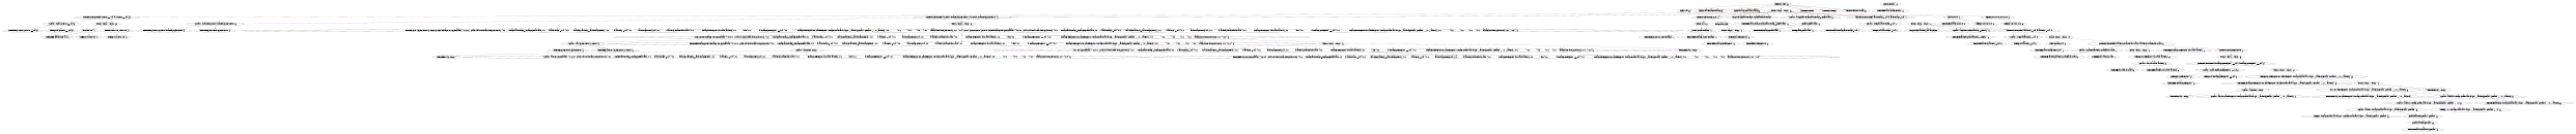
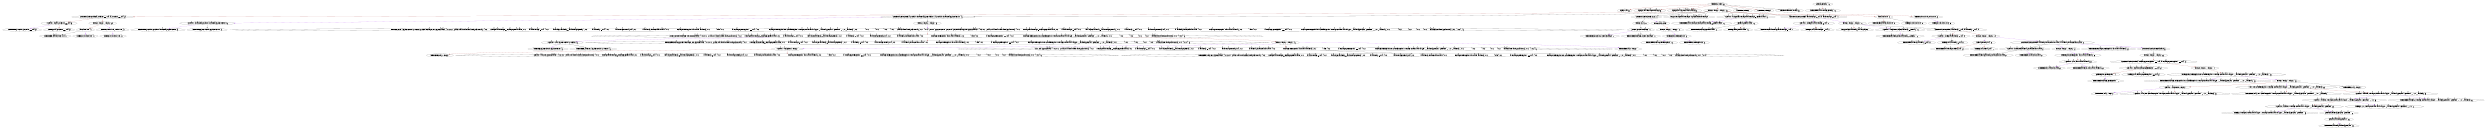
  digraph {
    edge [color=purple]
    n1 [label=<(METHOD,process)<SUB>38</SUB>>]
    n2 [label=<(PARAM,this)<SUB>38</SUB>>]
    n3 [label=<(PARAM,final Exchange exchange)<SUB>38</SUB>>]
    n4 [label=<(PARAM,final AsyncCallback callback)<SUB>38</SUB>>]
    n5 [label=<(BLOCK,&lt;empty&gt;,&lt;empty&gt;)<SUB>38</SUB>>]
    n6 [label=<(MODIFIER,PUBLIC)>]
    n7 [label=<(MODIFIER,VIRTUAL)>]
    n8 [label=<(METHOD_RETURN,boolean)<SUB>38</SUB>>]
    n9 [label=<(CONTROL_STRUCTURE,if (processor == null),if (processor == null))<SUB>39</SUB>>]
    n10 [label=<(CONTROL_STRUCTURE,if (processor instanceof AsyncProcessor),if (processor instanceof AsyncProcessor))<SUB>45</SUB>>]
    n11 [label=<(CONTROL_STRUCTURE,try,try)<SUB>70</SUB>>]
    n12 [label=<(LOCAL,Message faultMessage: org.apache.camel.Message)>]
    n13 [label=<(&lt;operator&gt;.assignment,Message faultMessage = getFault(false))<SUB>76</SUB>>]
    n14 [label=<(CONTROL_STRUCTURE,if (faultMessage != null),if (faultMessage != null))<SUB>77</SUB>>]
    n15 [label=<(done,done(true))<SUB>91</SUB>>]
    n16 [label=<(RETURN,return true;,return true;)<SUB>92</SUB>>]
    n17 [label=<(&lt;operator&gt;.equals,processor == null)<SUB>39</SUB>>]
    n18 [label=<(BLOCK,&lt;empty&gt;,&lt;empty&gt;)<SUB>39</SUB>>]
    n19 [label=<(&lt;operator&gt;.instanceOf,processor instanceof AsyncProcessor)<SUB>45</SUB>>]
    n20 [label=<(BLOCK,&lt;empty&gt;,&lt;empty&gt;)<SUB>45</SUB>>]
    n21 [label=<(BLOCK,try,try)<SUB>70</SUB>>]
    n22 [label=<(BLOCK,catch,catch)>]
    n23 [label=<(IDENTIFIER,faultMessage,Message faultMessage = getFault(false))<SUB>76</SUB>>]
    n24 [label=<(getFault,getFault(false))<SUB>76</SUB>>]
    n25 [label=<(&lt;operator&gt;.notEquals,faultMessage != null)<SUB>77</SUB>>]
    n26 [label=<(BLOCK,&lt;empty&gt;,&lt;empty&gt;)<SUB>77</SUB>>]
    n27 [label=<(IDENTIFIER,callback,done(true))<SUB>91</SUB>>]
    n28 [label=<(LITERAL,true,done(true))<SUB>91</SUB>>]
    n29 [label=<(LITERAL,true,return true;)<SUB>92</SUB>>]
    n30 [label=<(IDENTIFIER,processor,processor == null)<SUB>39</SUB>>]
    n31 [label=<(LITERAL,null,processor == null)<SUB>39</SUB>>]
    n32 [label=<(done,done(true))<SUB>41</SUB>>]
    n33 [label=<(RETURN,return true;,return true;)<SUB>42</SUB>>]
    n34 [label=<(IDENTIFIER,callback,done(true))<SUB>41</SUB>>]
    n35 [label=<(LITERAL,true,done(true))<SUB>41</SUB>>]
    n36 [label=<(LITERAL,true,return true;)<SUB>42</SUB>>]
    n37 [label=<(IDENTIFIER,processor,processor instanceof AsyncProcessor)<SUB>45</SUB>>]
    n38 [label=<(TYPE_REF,AsyncProcessor,AsyncProcessor)<SUB>45</SUB>>]
    n39 [label=<(RETURN,return ((AsyncProcessor) processor).process(exchange, new AsyncCallback() {\012\012    public void done(boolean doneSynchronously) {\012        Message faultMessage = exchange.getFault(false);\012        if (faultMessage != null) {\012            final Object faultBody = faultMessage.getBody();\012            if (faultBody != null) {\012                faultMessage.setBody(null);\012                if (faultBody instanceof Throwable) {\012                    exchange.setException((Throwable) faultBody);\012                } else {\012                    if (exchange.getException() == null) {\012                        exchange.setException(new CamelException(&quot;Message contains fault of type &quot; + faultBody.getClass().getName() + &quot;:\n&quot; + faultBody));\012                    }\012                }\012            }\012        }\012        callback.done(doneSynchronously);\012    }\012});,return ((AsyncProcessor) processor).process(exchange, new AsyncCallback() {\012\012    public void done(boolean doneSynchronously) {\012        Message faultMessage = exchange.getFault(false);\012        if (faultMessage != null) {\012            final Object faultBody = faultMessage.getBody();\012            if (faultBody != null) {\012                faultMessage.setBody(null);\012                if (faultBody instanceof Throwable) {\012                    exchange.setException((Throwable) faultBody);\012                } else {\012                    if (exchange.getException() == null) {\012                        exchange.setException(new CamelException(&quot;Message contains fault of type &quot; + faultBody.getClass().getName() + &quot;:\n&quot; + faultBody));\012                    }\012                }\012            }\012        }\012        callback.done(doneSynchronously);\012    }\012});)<SUB>46</SUB>>]
    n40 [label=<(process,process(exchange, new AsyncCallback() {\012\012    public void done(boolean doneSynchronously) {\012        Message faultMessage = exchange.getFault(false);\012        if (faultMessage != null) {\012            final Object faultBody = faultMessage.getBody();\012            if (faultBody != null) {\012                faultMessage.setBody(null);\012                if (faultBody instanceof Throwable) {\012                    exchange.setException((Throwable) faultBody);\012                } else {\012                    if (exchange.getException() == null) {\012                        exchange.setException(new CamelException(&quot;Message contains fault of type &quot; + faultBody.getClass().getName() + &quot;:\n&quot; + faultBody));\012                    }\012                }\012            }\012        }\012        callback.done(doneSynchronously);\012    }\012}))<SUB>46</SUB>>]
    n41 [label=<(&lt;operator&gt;.cast,(AsyncProcessor) processor)<SUB>46</SUB>>]
    n42 [label=<(IDENTIFIER,exchange,process(exchange, new AsyncCallback() {\012\012    public void done(boolean doneSynchronously) {\012        Message faultMessage = exchange.getFault(false);\012        if (faultMessage != null) {\012            final Object faultBody = faultMessage.getBody();\012            if (faultBody != null) {\012                faultMessage.setBody(null);\012                if (faultBody instanceof Throwable) {\012                    exchange.setException((Throwable) faultBody);\012                } else {\012                    if (exchange.getException() == null) {\012                        exchange.setException(new CamelException(&quot;Message contains fault of type &quot; + faultBody.getClass().getName() + &quot;:\n&quot; + faultBody));\012                    }\012                }\012            }\012        }\012        callback.done(doneSynchronously);\012    }\012}))<SUB>46</SUB>>]
    n43 [label=<(BLOCK,&lt;empty&gt;,&lt;empty&gt;)<SUB>46</SUB>>]
    n44 [label=<(TYPE_REF,AsyncProcessor,AsyncProcessor)<SUB>46</SUB>>]
    n45 [label=<(IDENTIFIER,processor,(AsyncProcessor) processor)<SUB>46</SUB>>]
    n46 [label=<(&lt;operator&gt;.assignment,&lt;empty&gt;)>]
    n47 [label=<(&lt;init&gt;,new AsyncCallback() {\012\012    public void done(boolean doneSynchronously) {\012        Message faultMessage = exchange.getFault(false);\012        if (faultMessage != null) {\012            final Object faultBody = faultMessage.getBody();\012            if (faultBody != null) {\012                faultMessage.setBody(null);\012                if (faultBody instanceof Throwable) {\012                    exchange.setException((Throwable) faultBody);\012                } else {\012                    if (exchange.getException() == null) {\012                        exchange.setException(new CamelException(&quot;Message contains fault of type &quot; + faultBody.getClass().getName() + &quot;:\n&quot; + faultBody));\012                    }\012                }\012            }\012        }\012        callback.done(doneSynchronously);\012    }\012})<SUB>46</SUB>>]
    n48 [label=<(IDENTIFIER,$obj0,&lt;empty&gt;)>]
    n49 [label=<(IDENTIFIER,$obj0,&lt;empty&gt;)>]
    n50 [label=<(&lt;operator&gt;.alloc,new AsyncCallback() {\012\012    public void done(boolean doneSynchronously) {\012        Message faultMessage = exchange.getFault(false);\012        if (faultMessage != null) {\012            final Object faultBody = faultMessage.getBody();\012            if (faultBody != null) {\012                faultMessage.setBody(null);\012                if (faultBody instanceof Throwable) {\012                    exchange.setException((Throwable) faultBody);\012                } else {\012                    if (exchange.getException() == null) {\012                        exchange.setException(new CamelException(&quot;Message contains fault of type &quot; + faultBody.getClass().getName() + &quot;:\n&quot; + faultBody));\012                    }\012                }\012            }\012        }\012        callback.done(doneSynchronously);\012    }\012})<SUB>46</SUB>>]
    n51 [label=<(IDENTIFIER,$obj0,new AsyncCallback() {\012\012    public void done(boolean doneSynchronously) {\012        Message faultMessage = exchange.getFault(false);\012        if (faultMessage != null) {\012            final Object faultBody = faultMessage.getBody();\012            if (faultBody != null) {\012                faultMessage.setBody(null);\012                if (faultBody instanceof Throwable) {\012                    exchange.setException((Throwable) faultBody);\012                } else {\012                    if (exchange.getException() == null) {\012                        exchange.setException(new CamelException(&quot;Message contains fault of type &quot; + faultBody.getClass().getName() + &quot;:\n&quot; + faultBody));\012                    }\012                }\012            }\012        }\012        callback.done(doneSynchronously);\012    }\012})>]
    n52 [label=<(process,process(exchange))<SUB>71</SUB>>]
    n53 [label=<(BLOCK,&lt;empty&gt;,&lt;empty&gt;)<SUB>72</SUB>>]
    n54 [label=<(IDENTIFIER,processor,process(exchange))<SUB>71</SUB>>]
    n55 [label=<(IDENTIFIER,exchange,process(exchange))<SUB>71</SUB>>]
    n56 [label=<(setException,setException(e))<SUB>73</SUB>>]
    n57 [label=<(IDENTIFIER,exchange,setException(e))<SUB>73</SUB>>]
    n58 [label=<(IDENTIFIER,e,setException(e))<SUB>73</SUB>>]
    n59 [label=<(IDENTIFIER,exchange,getFault(false))<SUB>76</SUB>>]
    n60 [label=<(LITERAL,false,getFault(false))<SUB>76</SUB>>]
    n61 [label=<(IDENTIFIER,faultMessage,faultMessage != null)<SUB>77</SUB>>]
    n62 [label=<(LITERAL,null,faultMessage != null)<SUB>77</SUB>>]
    n63 [label=<(LOCAL,Object faultBody: java.lang.Object)>]
    n64 [label=<(&lt;operator&gt;.assignment,Object faultBody = getBody())<SUB>78</SUB>>]
    n65 [label=<(CONTROL_STRUCTURE,if (faultBody != null),if (faultBody != null))<SUB>79</SUB>>]
    n66 [label=<(IDENTIFIER,faultBody,Object faultBody = getBody())<SUB>78</SUB>>]
    n67 [label=<(&lt;operator&gt;.notEquals,faultBody != null)<SUB>79</SUB>>]
    n68 [label=<(BLOCK,&lt;empty&gt;,&lt;empty&gt;)<SUB>79</SUB>>]
    n69 [label=<(getBody,getBody())<SUB>78</SUB>>]
    n70 [label=<(IDENTIFIER,faultMessage,getBody())<SUB>78</SUB>>]
    n71 [label=<(IDENTIFIER,faultBody,faultBody != null)<SUB>79</SUB>>]
    n72 [label=<(LITERAL,null,faultBody != null)<SUB>79</SUB>>]
    n73 [label=<(setBody,setBody(null))<SUB>80</SUB>>]
    n74 [label=<(CONTROL_STRUCTURE,if (faultBody instanceof Throwable),if (faultBody instanceof Throwable))<SUB>81</SUB>>]
    n75 [label=<(IDENTIFIER,faultMessage,setBody(null))<SUB>80</SUB>>]
+   n76 [label=<(LITERAL,null,setBody(null))<SUB>80</SUB>>]
    n77 [label=<(&lt;operator&gt;.instanceOf,faultBody instanceof Throwable)<SUB>81</SUB>>]
    n78 [label=<(BLOCK,&lt;empty&gt;,&lt;empty&gt;)<SUB>81</SUB>>]
    n79 [label=<(CONTROL_STRUCTURE,else,else)<SUB>83</SUB>>]
    n80 [label=<(IDENTIFIER,faultBody,faultBody instanceof Throwable)<SUB>81</SUB>>]
    n81 [label=<(TYPE_REF,Throwable,Throwable)<SUB>81</SUB>>]
    n82 [label=<(setException,setException((Throwable) faultBody))<SUB>82</SUB>>]
    n83 [label=<(BLOCK,&lt;empty&gt;,&lt;empty&gt;)<SUB>83</SUB>>]
    n84 [label=<(&lt;operator&gt;.cast,(Throwable) faultBody)<SUB>82</SUB>>]
    n85 [label=<(IDENTIFIER,exchange,setException((Throwable) faultBody))<SUB>82</SUB>>]
    n86 [label=<(TYPE_REF,Throwable,Throwable)<SUB>82</SUB>>]
    n87 [label=<(IDENTIFIER,faultBody,(Throwable) faultBody)<SUB>82</SUB>>]
    n88 [label=<(CONTROL_STRUCTURE,if (exchange.getException() == null),if (exchange.getException() == null))<SUB>84</SUB>>]
    n89 [label=<(&lt;operator&gt;.equals,exchange.getException() == null)<SUB>84</SUB>>]
    n90 [label=<(BLOCK,&lt;empty&gt;,&lt;empty&gt;)<SUB>84</SUB>>]
    n91 [label=<(getException,getException())<SUB>84</SUB>>]
    n92 [label=<(LITERAL,null,exchange.getException() == null)<SUB>84</SUB>>]
    n93 [label=<(setException,setException(new CamelException(&quot;Message contains fault of type &quot; + faultBody.getClass().getName() + &quot;:\n&quot; + faultBody)))<SUB>85</SUB>>]
    n94 [label=<(IDENTIFIER,exchange,getException())<SUB>80</SUB>>]
    n95 [label=<(IDENTIFIER,exchange,setException(new CamelException(&quot;Message contains fault of type &quot; + faultBody.getClass().getName() + &quot;:\n&quot; + faultBody)))<SUB>85</SUB>>]
    n96 [label=<(BLOCK,&lt;empty&gt;,&lt;empty&gt;)<SUB>85</SUB>>]
    n97 [label=<(&lt;operator&gt;.assignment,&lt;empty&gt;)>]
    n98 [label=<(&lt;init&gt;,new CamelException(&quot;Message contains fault of type &quot; + faultBody.getClass().getName() + &quot;:\n&quot; + faultBody))<SUB>85</SUB>>]
    n99 [label=<(IDENTIFIER,$obj1,&lt;empty&gt;)>]
    n100 [label=<(IDENTIFIER,$obj1,&lt;empty&gt;)>]
    n101 [label=<(&lt;operator&gt;.alloc,new CamelException(&quot;Message contains fault of type &quot; + faultBody.getClass().getName() + &quot;:\n&quot; + faultBody))<SUB>85</SUB>>]
    n102 [label=<(IDENTIFIER,$obj1,new CamelException(&quot;Message contains fault of type &quot; + faultBody.getClass().getName() + &quot;:\n&quot; + faultBody))>]
    n103 [label=<(&lt;operator&gt;.addition,&quot;Message contains fault of type &quot; + faultBody.getClass().getName() + &quot;:\n&quot; + faultBody)<SUB>85</SUB>>]
    n104 [label=<(&lt;operator&gt;.addition,&quot;Message contains fault of type &quot; + faultBody.getClass().getName() + &quot;:\n&quot;)<SUB>85</SUB>>]
    n105 [label=<(IDENTIFIER,faultBody,&quot;Message contains fault of type &quot; + faultBody.getClass().getName() + &quot;:\n&quot; + faultBody)<SUB>86</SUB>>]
    n106 [label=<(&lt;operator&gt;.addition,&quot;Message contains fault of type &quot; + faultBody.getClass().getName())<SUB>85</SUB>>]
    n107 [label=<(LITERAL,&quot;:\n&quot;,&quot;Message contains fault of type &quot; + faultBody.getClass().getName() + &quot;:\n&quot;)<SUB>86</SUB>>]
    n108 [label=<(LITERAL,&quot;Message contains fault of type &quot;,&quot;Message contains fault of type &quot; + faultBody.getClass().getName())<SUB>85</SUB>>]
    n109 [label=<(getName,faultBody.getClass().getName())<SUB>86</SUB>>]
    n110 [label=<(getClass,faultBody.getClass())<SUB>86</SUB>>]
    n111 [label=<(IDENTIFIER,faultBody,faultBody.getClass())<SUB>86</SUB>>]
    n1 -> n2 [color=brown]
    n1 -> n3 [color=brown]
    n1 -> n4 [color=brown]
    n1 -> n5 [color=brown]
    n1 -> n6 [color=black]
    n1 -> n7 [color=brown]
    n1 -> n8 [color=black]
    n5 -> n9 [color=brown]
    n5 -> n10 [color=black]
    n5 -> n11 [color=black]
    n5 -> n12 [color=black]
    n5 -> n13 [color=black]
    n5 -> n14 [color=black]
    n5 -> n15 [color=brown]
    n5 -> n16 [color=brown]
    n9 -> n17 [color=brown]
    n9 -> n18 [color=brown]
    n10 -> n19
    n10 -> n20 [color=black]
    n11 -> n21 [color=black]
    n11 -> n22
    n13 -> n23
    n13 -> n24
    n14 -> n25
    n14 -> n26
    n15 -> n27 [color=brown]
    n15 -> n28 [color=black]
    n16 -> n29
    n17 -> n30
    n17 -> n31 [color=brown]
    n18 -> n32 [color=brown]
    n18 -> n33
    n19 -> n37
    n19 -> n38 [color=black]
    n20 -> n39
    n21 -> n52 [color=black]
    n22 -> n53 [color=brown]
    n24 -> n59 [color=black]
    n24 -> n60 [color=brown]
    n25 -> n61
    n25 -> n62 [color=brown]
    n26 -> n63 [color=brown]
    n26 -> n64
    n26 -> n65 [color=black]
    n32 -> n34 [color=black]
    n32 -> n35
    n33 -> n36
    n39 -> n40 [color=brown]
    n40 -> n41
    n40 -> n42 [color=brown]
    n40 -> n43 [color=brown]
    n41 -> n44
    n41 -> n45 [color=black]
    n43 -> n46
    n43 -> n47 [color=brown]
    n43 -> n48
    n46 -> n49 [color=brown]
    n46 -> n50 [color=brown]
    n47 -> n51 [color=black]
    n52 -> n54
    n52 -> n55 [color=black]
    n53 -> n56
    n56 -> n57
    n56 -> n58
    n64 -> n66
    n65 -> n67 [color=brown]
    n65 -> n68 [color=brown]
    n67 -> n71
    n67 -> n72 [color=black]
    n68 -> n73
    n68 -> n74
    n69 -> n70 [color=brown]
    n73 -> n75 [color=brown]
+   n73 -> n76 [color=brown]
    n74 -> n77 [color=black]
    n74 -> n78
    n74 -> n79
    n77 -> n80 [color=black]
    n77 -> n81
    n78 -> n82
    n79 -> n83 [color=black]
    n82 -> n84 [color=brown]
    n83 -> n88 [color=brown]
    n84 -> n86
    n84 -> n87
    n85 -> n82
    n88 -> n89 [color=brown]
    n88 -> n90 [color=brown]
    n89 -> n91 [color=brown]
    n89 -> n92 [color=black]
    n90 -> n93 [color=brown]
    n91 -> n94
    n93 -> n95
    n93 -> n96
    n96 -> n97 [color=brown]
    n96 -> n98
    n96 -> n99 [color=black]
    n97 -> n100
    n97 -> n101 [color=brown]
    n98 -> n102 [color=brown]
    n98 -> n103 [color=brown]
    n103 -> n104
    n103 -> n105
    n104 -> n106 [color=brown]
    n104 -> n107
    n106 -> n108
    n106 -> n109
    n109 -> n110 [color=brown]
    n110 -> n111
  }
